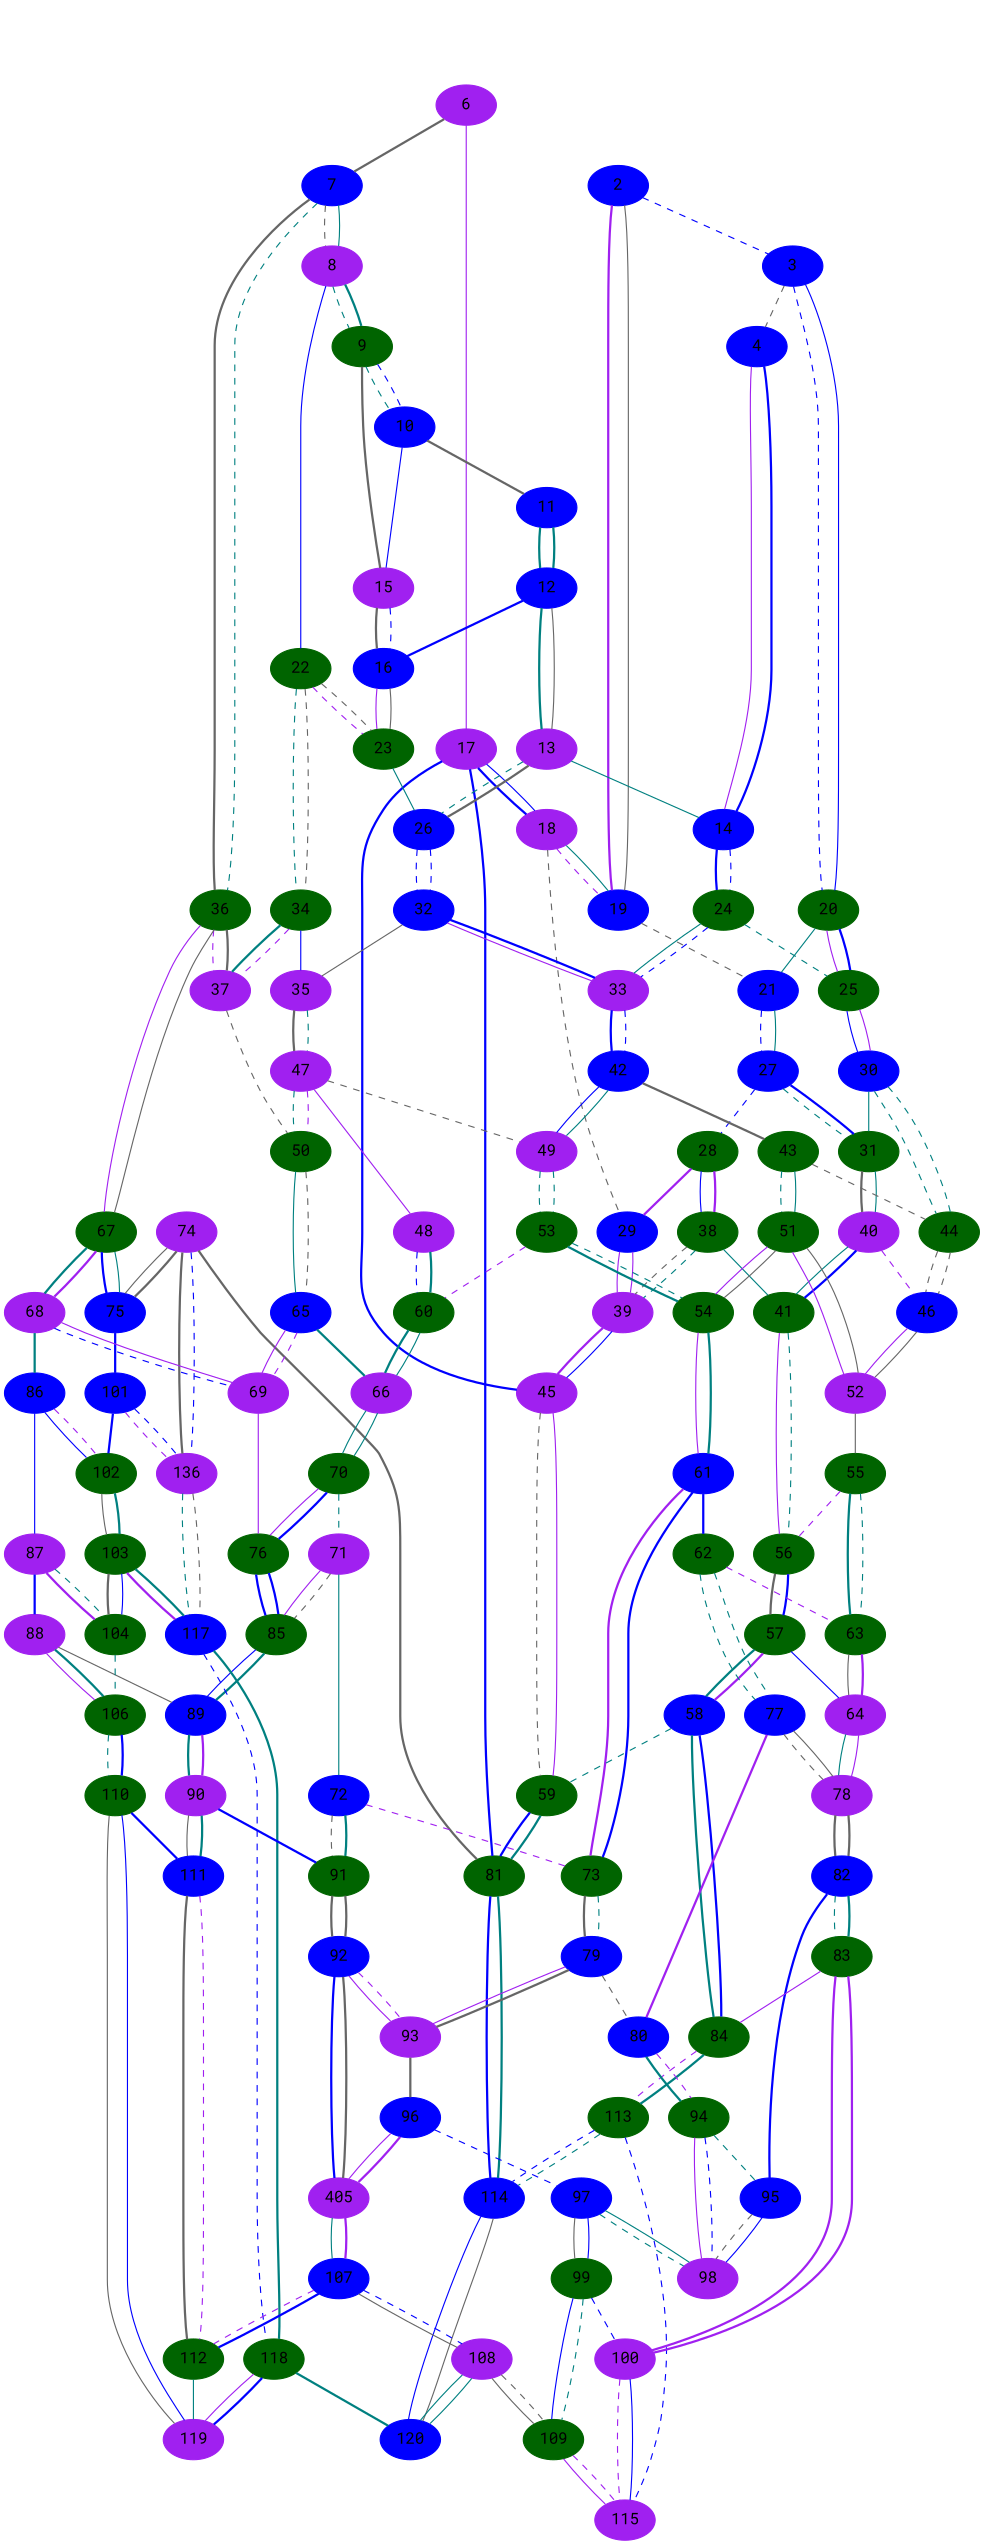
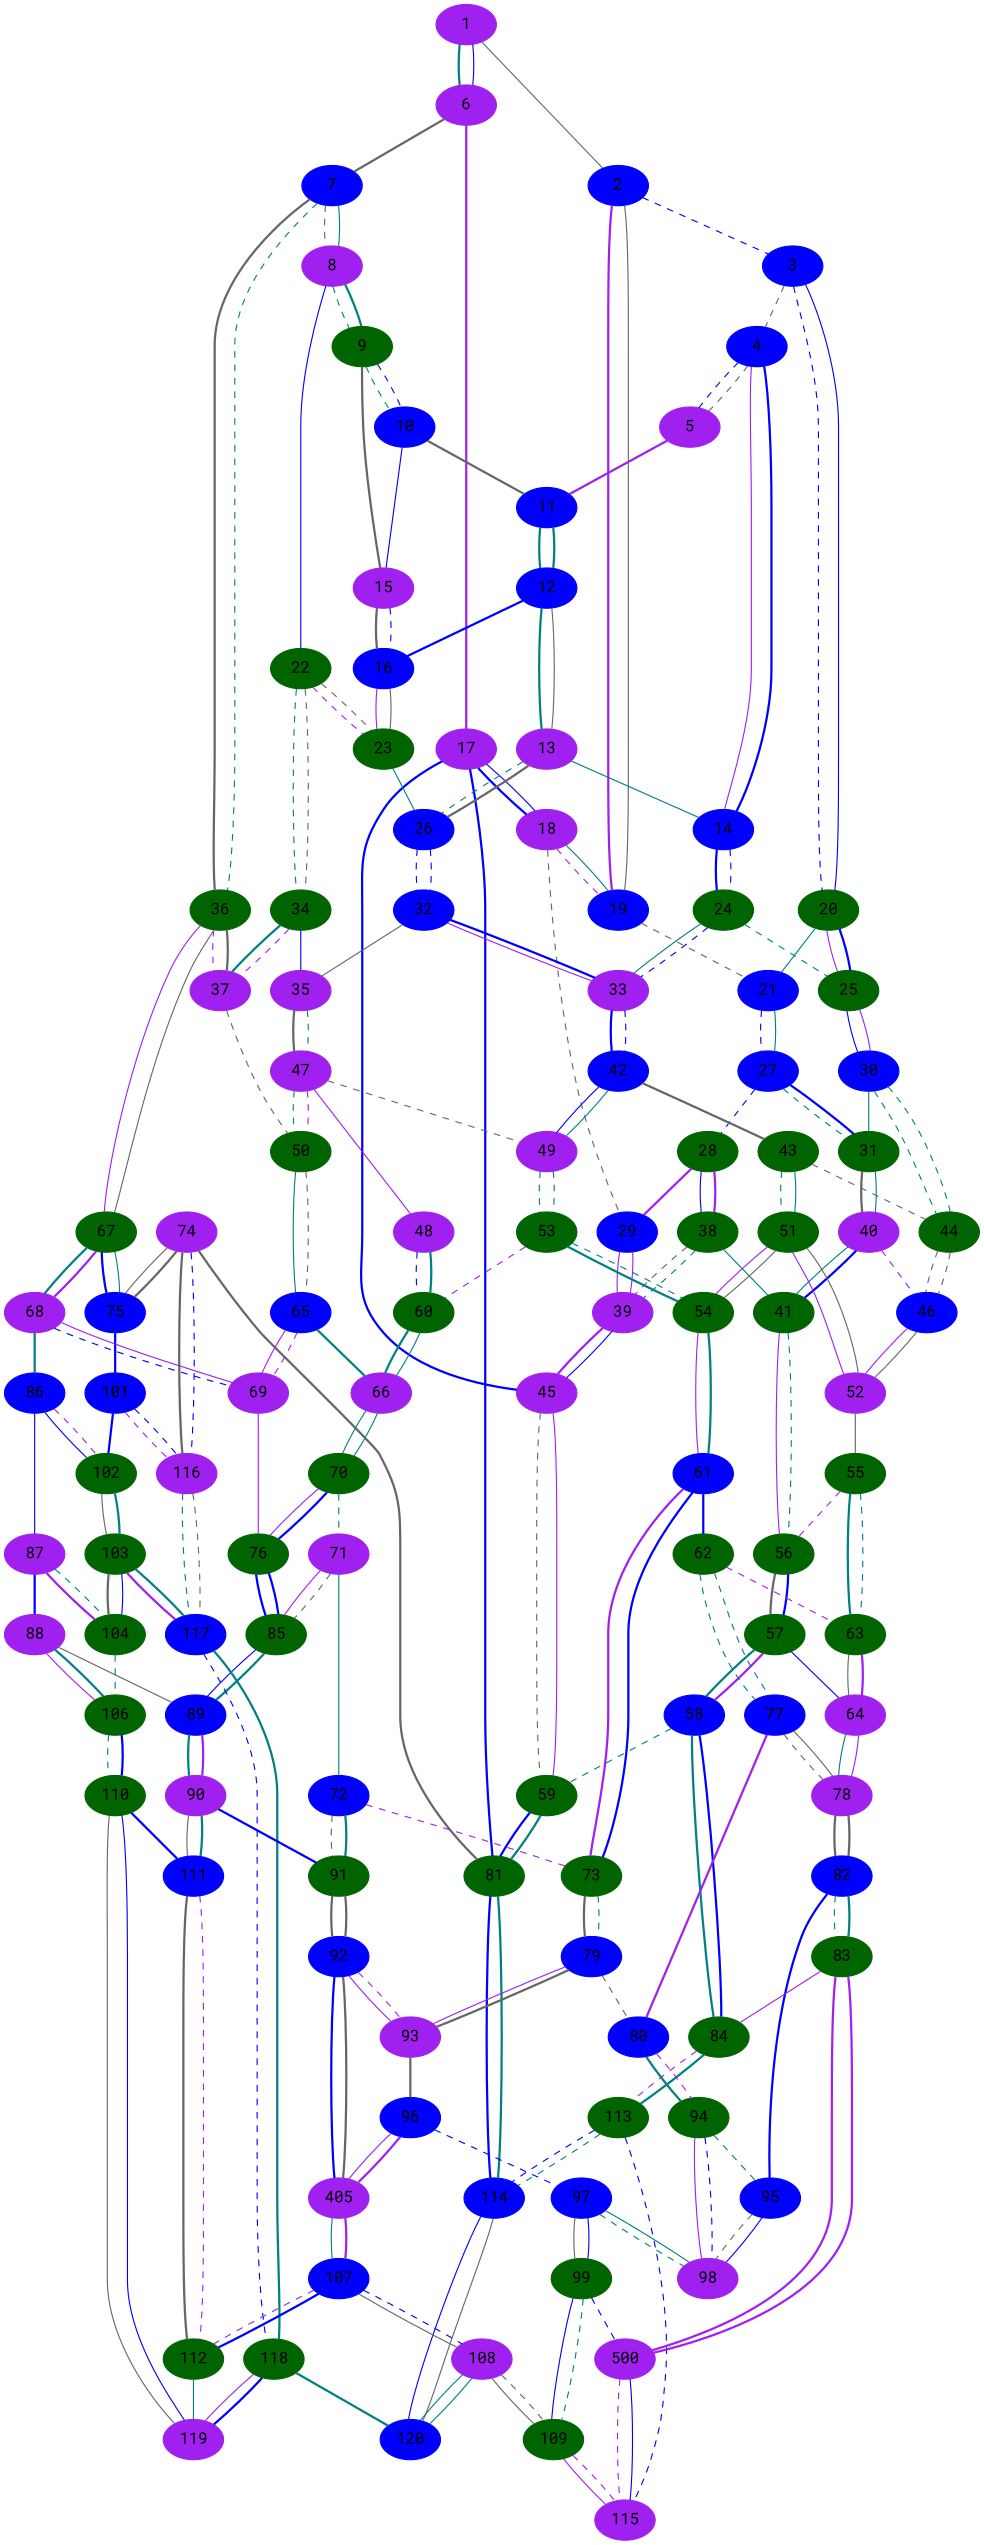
  graph {
    fontname="Roboto Mono"
    node [color=darkgreen fontname="Roboto Mono" style=filled]
    edge [color=teal fontname="Roboto Mono" style=bold]
+   1 [color=purple]
    2 [color=blue]
    6 [color=purple]
    3 [color=blue]
    19 [color=blue]
    7 [color=blue]
    17 [color=purple]
    4 [color=blue]
    20
    21 [color=blue]
+   5 [color=purple]
    14 [color=blue]
    25
    11 [color=blue]
    24
    12 [color=blue]
    8 [color=purple]
    36
    18 [color=purple]
    45 [color=purple]
    81
    74 [color=purple]
    75 [color=blue]
-   116 [color=purple label=136]
+   116 [color=purple]
    9
    22
    37 [color=purple]
    67
    10 [color=blue]
    15 [color=purple]
    23
    34
    16 [color=blue]
    13 [color=purple]
    26 [color=blue]
    32 [color=blue]
    33 [color=purple]
    29 [color=blue]
    59
    114 [color=blue]
    39 [color=purple]
    27 [color=blue]
    30 [color=blue]
    28
    31
    35 [color=purple]
    42 [color=blue]
    44
    38
    40 [color=purple]
    41
    46 [color=blue]
    47 [color=purple]
    43
    49 [color=purple]
    50
    48 [color=purple]
    68 [color=purple]
    65 [color=blue]
    56
    52 [color=purple]
    57
    51
    53
    54
    55
    60
    66 [color=purple]
    69 [color=purple]
    61 [color=blue]
    63
    62
    73
    64 [color=purple]
    58 [color=blue]
    84
    78 [color=purple]
    113
    70
    77 [color=blue]
    79 [color=blue]
    80 [color=blue]
    82 [color=blue]
    76
    71 [color=purple]
    86 [color=blue]
    101 [color=blue]
    87 [color=purple]
    102
    85
    72 [color=blue]
    91
    89 [color=blue]
    92 [color=blue]
    93 [color=purple]
    117 [color=blue]
    94
    83
    95 [color=blue]
    96 [color=blue]
    98 [color=purple]
    120 [color=blue]
-   100 [color=purple]
+   100 [color=purple label=500]
    115 [color=purple]
    90 [color=purple]
    88 [color=purple]
    104
    103
    106
    110
    111 [color=blue]
    112
    n113 [color=purple label=405]
    107 [color=blue]
    97 [color=blue]
    99
    109
    118
    108 [color=purple]
    119 [color=purple]
+   1 -- 2 [color=gray40 style=solid]
+   1 -- 6
+   1 -- 6 [color=blue style=solid]
    2 -- 3 [color=blue style=dashed]
    2 -- 19 [color=purple]
    2 -- 19 [color=gray40 style=solid]
    6 -- 7 [color=gray40]
-   6 -- 17 [color=purple style=solid]
+   6 -- 17 [color=purple]
    3 -- 4 [color=gray40 style=dashed]
    3 -- 20 [color=blue style=dashed]
    3 -- 20 [color=blue style=solid]
    19 -- 21 [color=gray40 style=dashed]
    7 -- 8 [color=gray40 style=dashed]
    7 -- 8 [style=solid]
    7 -- 36 [color=gray40]
    7 -- 36 [style=dashed]
    17 -- 18 [color=blue]
    17 -- 18 [color=blue style=solid]
    17 -- 45 [color=blue]
    17 -- 81 [color=blue]
+   4 -- 5 [color=blue style=dashed]
+   4 -- 5 [color=gray40 style=dashed]
    4 -- 14 [color=purple style=solid]
    4 -- 14 [color=blue]
    20 -- 21 [style=solid]
    20 -- 25 [color=purple style=solid]
    20 -- 25 [color=blue]
    21 -- 27 [color=blue style=dashed]
    21 -- 27 [style=solid]
+   5 -- 11 [color=purple]
    14 -- 24 [color=blue]
    14 -- 24 [color=blue style=dashed]
    25 -- 30 [color=blue style=solid]
    25 -- 30 [color=purple style=solid]
    11 -- 12
    11 -- 12
    24 -- 25 [style=dashed]
    24 -- 33 [style=solid]
    24 -- 33 [color=blue style=dashed]
    12 -- 16 [color=blue]
    12 -- 13
    12 -- 13 [color=gray40 style=solid]
    8 -- 9 [style=dashed]
    8 -- 9
    8 -- 22 [color=blue style=solid]
    36 -- 37 [color=purple style=dashed]
    36 -- 37 [color=gray40]
    36 -- 67 [color=purple style=solid]
    36 -- 67 [color=gray40 style=solid]
    18 -- 19 [color=purple style=dashed]
    18 -- 19 [style=solid]
    18 -- 29 [color=gray40 style=dashed]
    45 -- 59 [color=gray40 style=dashed]
    45 -- 59 [color=purple style=solid]
    81 -- 114 [color=blue]
    81 -- 114
    74 -- 81 [color=gray40]
    74 -- 75 [color=gray40 style=solid]
    74 -- 75 [color=gray40]
    74 -- 116 [color=gray40]
    74 -- 116 [color=blue style=dashed]
    75 -- 101 [color=blue]
    116 -- 117 [style=dashed]
    116 -- 117 [color=gray40 style=dashed]
    9 -- 10 [style=dashed]
    9 -- 10 [color=blue style=dashed]
    9 -- 15 [color=gray40]
    22 -- 23 [color=purple style=dashed]
    22 -- 23 [color=gray40 style=dashed]
    22 -- 34 [style=dashed]
    22 -- 34 [color=gray40 style=dashed]
    37 -- 50 [color=gray40 style=dashed]
    67 -- 75 [color=blue]
    67 -- 75 [style=solid]
    67 -- 68
    67 -- 68 [color=purple]
    10 -- 11 [color=gray40]
    10 -- 15 [color=blue style=solid]
    15 -- 16 [color=gray40]
    15 -- 16 [color=blue style=dashed]
    23 -- 26 [style=solid]
    34 -- 37
    34 -- 37 [color=purple style=dashed]
    34 -- 35 [color=blue style=solid]
    16 -- 23 [color=purple style=solid]
    16 -- 23 [color=gray40 style=solid]
    13 -- 14 [style=solid]
    13 -- 26 [style=dashed]
    13 -- 26 [color=gray40]
    26 -- 32 [color=blue style=dashed]
    26 -- 32 [color=blue style=dashed]
    32 -- 33 [color=purple style=solid]
    32 -- 33 [color=blue]
    32 -- 35 [color=gray40 style=solid]
    33 -- 42 [color=blue]
    33 -- 42 [color=blue style=dashed]
    29 -- 39 [color=purple style=solid]
    29 -- 39 [color=purple style=solid]
    59 -- 81 [color=blue]
    59 -- 81
    114 -- 120 [color=blue style=solid]
    114 -- 120 [color=gray40 style=solid]
    39 -- 45 [color=purple]
    39 -- 45 [color=blue style=solid]
    27 -- 28 [color=blue style=dashed]
    27 -- 31 [style=dashed]
    27 -- 31 [color=blue]
    30 -- 31 [style=solid]
    30 -- 44 [style=dashed]
    30 -- 44 [style=dashed]
    28 -- 29 [color=purple]
    28 -- 38 [color=blue style=solid]
    28 -- 38 [color=purple]
    31 -- 40 [color=gray40]
    31 -- 40 [style=solid]
    35 -- 47 [color=gray40]
    35 -- 47 [style=dashed]
    42 -- 43 [color=gray40]
    42 -- 49 [color=blue style=solid]
    42 -- 49 [style=solid]
    44 -- 46 [color=gray40 style=dashed]
    44 -- 46 [color=gray40 style=dashed]
    38 -- 39 [color=gray40 style=dashed]
    38 -- 39 [style=dashed]
    38 -- 41 [style=solid]
    40 -- 41 [style=solid]
    40 -- 41 [color=blue]
    40 -- 46 [color=purple style=dashed]
    41 -- 56 [color=purple style=solid]
    41 -- 56 [style=dashed]
    46 -- 52 [color=purple style=solid]
    46 -- 52 [color=gray40 style=solid]
    47 -- 49 [color=gray40 style=dashed]
    47 -- 50 [style=dashed]
    47 -- 50 [color=purple style=dashed]
    47 -- 48 [color=purple style=solid]
    43 -- 44 [color=gray40 style=dashed]
    43 -- 51 [style=dashed]
    43 -- 51 [style=solid]
    49 -- 53 [style=dashed]
    49 -- 53 [style=dashed]
    50 -- 65 [style=solid]
    50 -- 65 [color=gray40 style=dashed]
    48 -- 60 [color=blue style=dashed]
    48 -- 60
    68 -- 69 [color=blue style=dashed]
    68 -- 69 [color=purple style=solid]
    68 -- 86
    65 -- 66
    65 -- 69 [color=purple style=solid]
    65 -- 69 [color=purple style=dashed]
    56 -- 57 [color=gray40]
    56 -- 57 [color=blue]
    52 -- 55 [color=gray40 style=solid]
    57 -- 64 [color=blue style=solid]
    57 -- 58
    57 -- 58 [color=purple]
    51 -- 52 [color=purple style=solid]
    51 -- 52 [color=gray40 style=solid]
    51 -- 54 [color=purple style=solid]
    51 -- 54 [color=gray40 style=solid]
    53 -- 54
    53 -- 54 [style=dashed]
    53 -- 60 [color=purple style=dashed]
    54 -- 61 [color=purple style=solid]
    54 -- 61
    55 -- 56 [color=purple style=dashed]
    55 -- 63
    55 -- 63 [style=dashed]
    60 -- 66
    60 -- 66 [style=solid]
    66 -- 70 [style=solid]
    66 -- 70 [style=solid]
    69 -- 76 [color=purple style=solid]
    61 -- 62 [color=blue]
    61 -- 73 [color=purple]
    61 -- 73 [color=blue]
    63 -- 64 [color=gray40 style=solid]
    63 -- 64 [color=purple]
    62 -- 63 [color=purple style=dashed]
    62 -- 77 [style=dashed]
    62 -- 77 [style=dashed]
    73 -- 79 [color=gray40]
    73 -- 79 [style=dashed]
    64 -- 78 [style=solid]
    64 -- 78 [color=purple style=solid]
    58 -- 59 [style=dashed]
    58 -- 84
    58 -- 84 [color=blue]
    84 -- 113 [color=purple style=dashed]
    84 -- 113
    78 -- 82 [color=gray40]
    78 -- 82 [color=gray40]
    113 -- 114 [color=blue style=dashed]
    113 -- 114 [style=dashed]
    113 -- 115 [color=blue style=dashed]
    70 -- 76 [color=purple style=solid]
    70 -- 76 [color=blue]
    70 -- 71 [style=dashed]
    77 -- 78 [color=gray40 style=dashed]
    77 -- 78 [color=gray40 style=solid]
    77 -- 80 [color=purple]
    79 -- 80 [color=gray40 style=dashed]
    79 -- 93 [color=purple style=solid]
    79 -- 93 [color=gray40]
    80 -- 94
    80 -- 94 [color=purple style=dashed]
    82 -- 83 [style=dashed]
    82 -- 83
    82 -- 95 [color=blue]
    76 -- 85 [color=blue]
    76 -- 85 [color=blue]
    71 -- 85 [color=purple style=solid]
    71 -- 85 [color=gray40 style=dashed]
    71 -- 72 [style=solid]
    86 -- 87 [color=blue style=solid]
    86 -- 102 [color=blue style=solid]
    86 -- 102 [color=purple style=dashed]
    101 -- 116 [color=purple style=dashed]
    101 -- 116 [color=blue style=dashed]
    101 -- 102 [color=blue]
    87 -- 88 [color=blue]
    87 -- 104 [color=purple]
    87 -- 104 [style=dashed]
    102 -- 103 [color=gray40 style=solid]
    102 -- 103
    85 -- 89 [color=blue style=solid]
    85 -- 89
    72 -- 73 [color=purple style=dashed]
    72 -- 91 [color=gray40 style=dashed]
    72 -- 91
    91 -- 92 [color=gray40]
    91 -- 92 [color=gray40]
    89 -- 90
    89 -- 90 [color=purple]
    92 -- 93 [color=purple style=solid]
    92 -- 93 [color=purple style=dashed]
    92 -- n113 [color=blue]
    92 -- n113 [color=gray40]
    93 -- 96 [color=gray40]
    117 -- 118 [color=blue style=dashed]
    117 -- 118
    94 -- 95 [style=dashed]
    94 -- 98 [color=purple style=solid]
    94 -- 98 [color=blue style=dashed]
    83 -- 84 [color=purple style=solid]
    83 -- 100 [color=purple]
    83 -- 100 [color=purple]
    95 -- 98 [color=gray40 style=dashed]
    95 -- 98 [color=blue style=solid]
    96 -- n113 [color=purple style=solid]
    96 -- n113 [color=purple]
    96 -- 97 [color=blue style=dashed]
    100 -- 115 [color=purple style=dashed]
    100 -- 115 [color=blue style=solid]
    90 -- 91 [color=blue]
    90 -- 111 [color=gray40 style=solid]
    90 -- 111
    88 -- 89 [color=gray40 style=solid]
    88 -- 106 [color=purple style=solid]
    88 -- 106
    104 -- 106 [style=dashed]
    103 -- 117 [color=purple]
    103 -- 117
    103 -- 104 [color=gray40]
    103 -- 104 [color=blue style=solid]
    106 -- 110 [style=dashed]
    106 -- 110 [color=blue]
    110 -- 111 [color=blue]
    110 -- 119 [color=gray40 style=solid]
    110 -- 119 [color=blue style=solid]
    111 -- 112 [color=gray40]
    111 -- 112 [color=purple style=dashed]
    112 -- 119 [style=solid]
    n113 -- 107 [style=solid]
    n113 -- 107 [color=purple]
    107 -- 112 [color=purple style=dashed]
    107 -- 112 [color=blue]
    107 -- 108 [color=gray40 style=solid]
    107 -- 108 [color=blue style=dashed]
    97 -- 98 [style=dashed]
    97 -- 98 [style=solid]
    97 -- 99 [color=gray40 style=solid]
    97 -- 99 [color=blue style=solid]
    99 -- 100 [color=blue style=dashed]
    99 -- 109 [color=blue style=solid]
    99 -- 109 [style=dashed]
    109 -- 115 [color=purple style=solid]
    109 -- 115 [color=purple style=dashed]
    118 -- 120
    118 -- 119 [color=purple style=solid]
    118 -- 119 [color=blue]
    108 -- 120 [style=solid]
    108 -- 120 [style=solid]
    108 -- 109 [color=gray40 style=solid]
    108 -- 109 [color=gray40 style=dashed]
  }
